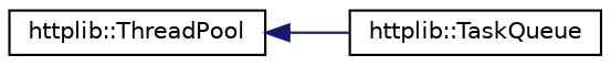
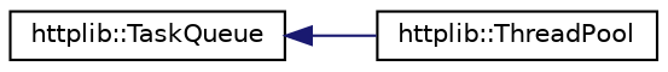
  digraph {
    rankdir=LR
    node [color=black fillcolor=white fontname=Helvetica fontsize=10 shape=record style=filled]
    n1 [height=0.2 label="httplib::TaskQueue" width=0.4]
    n2 [height=0.2 label="httplib::ThreadPool" width=0.4]
-   n2 -> n1 [color=midnightblue dir=back fontname=Helvetica fontsize=10 labelfontname=Helvetica labelfontsize=10 style=solid]
+   n1 -> n2 [color=midnightblue dir=back fontname=Helvetica fontsize=10 labelfontname=Helvetica labelfontsize=10 style=solid]
  }
